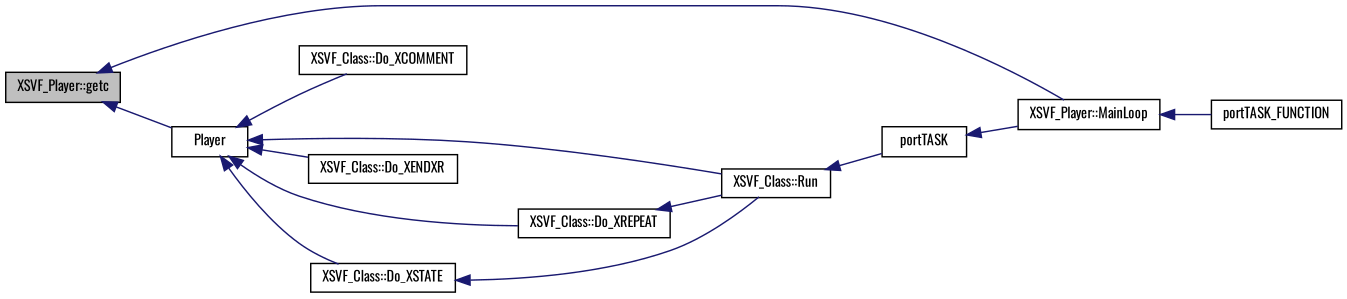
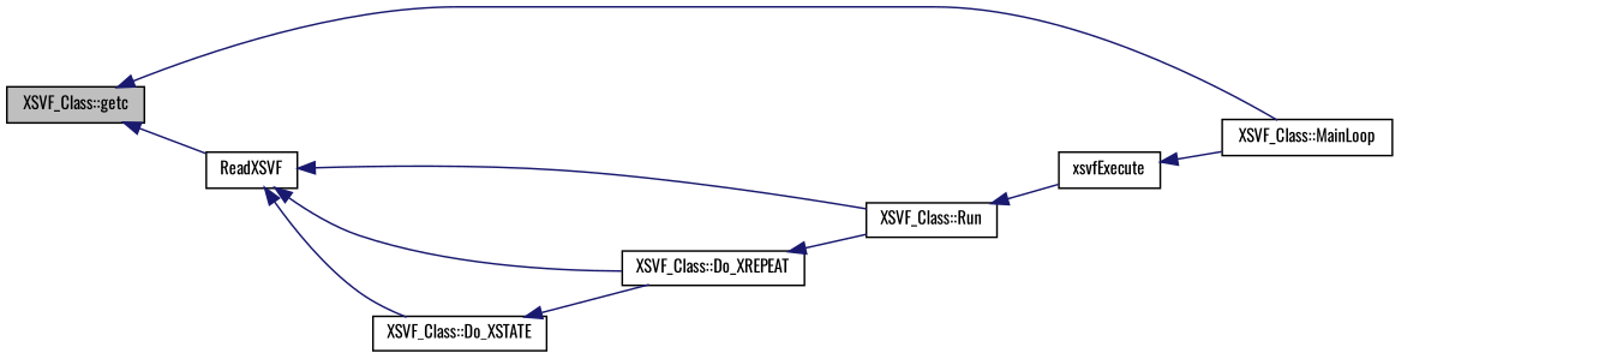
  digraph {
    fontname=Oswald
    rankdir=LR
    node [color=black fontname=Oswald fontsize=10 shape=record]
    edge [color=midnightblue dir=back fontname=Oswald fontsize=10 labelfontname=FreeSans labelfontsize=10 style=solid]
-   n1 [fillcolor=grey75 fontcolor=black height=0.2 label="XSVF_Player::getc" style=filled width=0.4]
-   n2 [height=0.2 label="XSVF_Player::MainLoop" width=0.4]
-   n3 [height=0.2 label=Player width=0.4]
-   n4 [height=0.2 label=portTASK_FUNCTION width=0.4]
-   n5 [height=0.2 label="XSVF_Class::Do_XCOMMENT" width=0.4]
+   n1 [fillcolor=grey75 fontcolor=black height=0.2 label="XSVF_Class::getc" style=filled width=0.4]
+   n2 [height=0.2 label="XSVF_Class::MainLoop" width=0.4]
+   n3 [height=0.2 label=ReadXSVF width=0.4]
    n6 [height=0.2 label="XSVF_Class::Run" width=0.4]
-   n7 [height=0.2 label="XSVF_Class::Do_XENDXR" width=0.4]
    n8 [height=0.2 label="XSVF_Class::Do_XREPEAT" width=0.4]
    n9 [height=0.2 label="XSVF_Class::Do_XSTATE" width=0.4]
-   n10 [height=0.2 label=portTASK width=0.4]
+   n10 [height=0.2 label=xsvfExecute width=0.4]
    n1 -> n2
    n1 -> n3
-   n2 -> n4
-   n3 -> n5
    n3 -> n6
-   n3 -> n7
    n3 -> n8
    n3 -> n9
    n6 -> n10
    n8 -> n6
-   n9 -> n6
+   n9 -> n8
    n10 -> n2
  }
